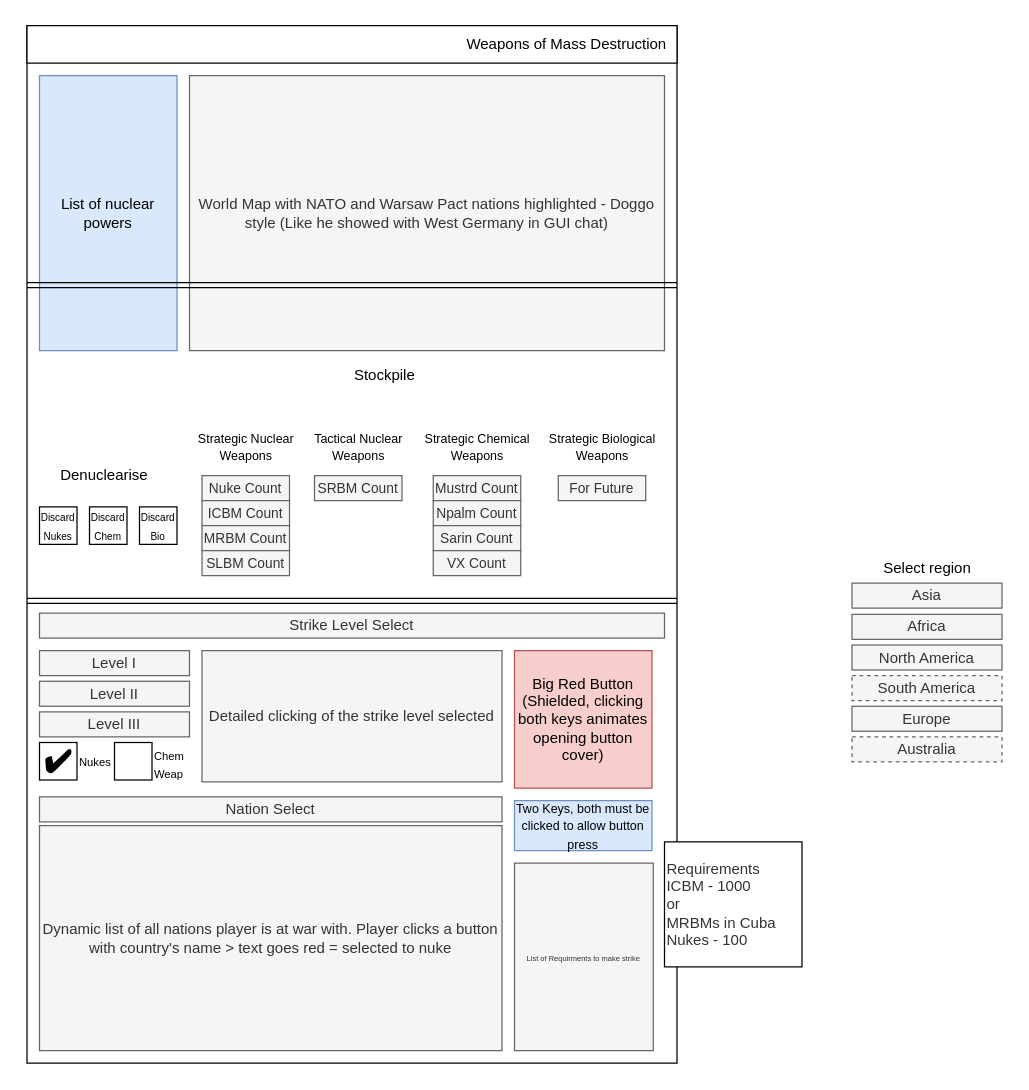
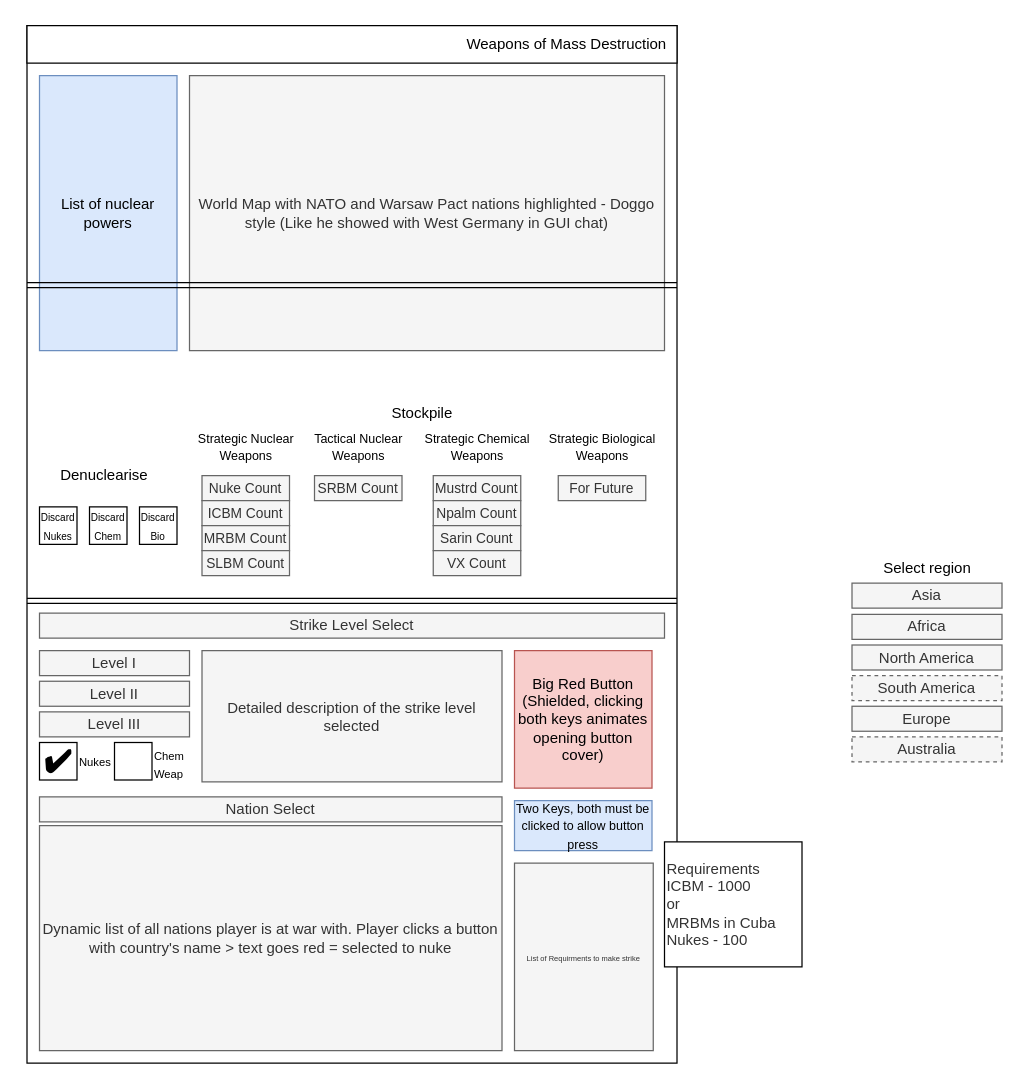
  <mxCell id="0" />
  <mxCell id="1" parent="0" />
  <mxCell id="2" value="" style="rounded=0;whiteSpace=wrap;html=1;" parent="1" vertex="1"><mxGeometry width="520" height="830" as="geometry" x="21" y="20" /></mxCell>
  <mxCell id="3" value="World Map with NATO and Warsaw Pact nations highlighted - Doggo style (Like he showed with West Germany in GUI chat)" style="rounded=0;whiteSpace=wrap;html=1;fillColor=#f5f5f5;strokeColor=#666666;fontColor=#333333;" parent="1" vertex="1"><mxGeometry x="151" y="60" width="380" height="220" as="geometry" /></mxCell>
  <mxCell id="4" value="&lt;font color=&quot;#000000&quot;&gt;List of nuclear powers&lt;/font&gt;" style="rounded=0;whiteSpace=wrap;html=1;fillColor=#dae8fc;strokeColor=#6c8ebf;" parent="1" vertex="1"><mxGeometry x="31" y="60" width="110" height="220" as="geometry" /></mxCell>
  <mxCell id="5" value="" style="rounded=0;whiteSpace=wrap;html=1;" parent="1" vertex="1"><mxGeometry width="520" height="30" as="geometry" x="21" y="20" /></mxCell>
  <mxCell id="6" value="Weapons of Mass Destruction" style="text;html=1;resizable=0;points=[];autosize=1;align=left;verticalAlign=top;spacingTop=-4;" parent="1" vertex="1"><mxGeometry x="371" y="25" width="180" height="20" as="geometry" /></mxCell>
  <mxCell id="7" value="" style="shape=link;html=1;exitX=0;exitY=0.25;exitDx=0;exitDy=0;entryX=1;entryY=0.25;entryDx=0;entryDy=0;" parent="1" source="2" target="2" edge="1"><mxGeometry width="50" height="50" relative="1" as="geometry"><mxPoint x="61" y="370" as="sourcePoint" /><mxPoint x="111" y="320" as="targetPoint" /></mxGeometry></mxCell>
- <mxCell id="8" value="Stockpile" style="text;html=1;resizable=0;points=[];autosize=1;align=left;verticalAlign=top;spacingTop=-4;" parent="1" vertex="1"><mxGeometry x="281" y="290" width="60" height="20" as="geometry" /></mxCell>
+ <mxCell id="8" value="Stockpile" style="text;html=1;resizable=0;points=[];autosize=1;align=left;verticalAlign=top;spacingTop=-4;" parent="1" vertex="1"><mxGeometry x="311" y="320" width="60" height="20" as="geometry" /></mxCell>
  <mxCell id="9" value="&lt;font style=&quot;font-size: 10px&quot;&gt;Strategic Nuclear&lt;br&gt;Weapons&lt;/font&gt;" style="text;html=1;resizable=0;points=[];autosize=1;align=center;verticalAlign=top;spacingTop=-4;" parent="1" vertex="1"><mxGeometry x="151" y="340" width="90" height="30" as="geometry" /></mxCell>
  <mxCell id="10" value="&lt;font style=&quot;font-size: 10px&quot;&gt;Tactical Nuclear&lt;br&gt;Weapons&lt;/font&gt;" style="text;html=1;resizable=0;points=[];autosize=1;align=center;verticalAlign=top;spacingTop=-4;" parent="1" vertex="1"><mxGeometry x="241" y="340" width="90" height="30" as="geometry" /></mxCell>
  <mxCell id="11" value="&lt;font style=&quot;font-size: 10px&quot;&gt;Strategic Chemical&lt;br&gt;Weapons&lt;/font&gt;" style="text;html=1;resizable=0;points=[];autosize=1;align=center;verticalAlign=top;spacingTop=-4;" parent="1" vertex="1"><mxGeometry x="331" y="340" width="100" height="30" as="geometry" /></mxCell>
  <mxCell id="12" value="&lt;font style=&quot;font-size: 10px&quot;&gt;Strategic Biological&lt;br&gt;Weapons&lt;/font&gt;" style="text;html=1;resizable=0;points=[];autosize=1;align=center;verticalAlign=top;spacingTop=-4;" parent="1" vertex="1"><mxGeometry x="431" y="340" width="100" height="30" as="geometry" /></mxCell>
  <mxCell id="13" value="&lt;font style=&quot;font-size: 11px&quot;&gt;Nuke Count&lt;/font&gt;" style="rounded=0;whiteSpace=wrap;html=1;fillColor=#f5f5f5;strokeColor=#666666;fontColor=#333333;" parent="1" vertex="1"><mxGeometry x="161" y="380" width="70" height="20" as="geometry" /></mxCell>
  <mxCell id="14" value="&lt;font style=&quot;font-size: 11px&quot;&gt;ICBM Count&lt;/font&gt;" style="rounded=0;whiteSpace=wrap;html=1;fillColor=#f5f5f5;strokeColor=#666666;fontColor=#333333;" parent="1" vertex="1"><mxGeometry x="161" y="400" width="70" height="20" as="geometry" /></mxCell>
  <mxCell id="15" value="&lt;font style=&quot;font-size: 11px&quot;&gt;MRBM Count&lt;/font&gt;" style="rounded=0;whiteSpace=wrap;html=1;fillColor=#f5f5f5;strokeColor=#666666;fontColor=#333333;" parent="1" vertex="1"><mxGeometry x="161" y="420" width="70" height="20" as="geometry" /></mxCell>
  <mxCell id="16" value="&lt;font style=&quot;font-size: 11px&quot;&gt;SLBM Count&lt;/font&gt;" style="rounded=0;whiteSpace=wrap;html=1;fillColor=#f5f5f5;strokeColor=#666666;fontColor=#333333;" parent="1" vertex="1"><mxGeometry x="161" y="440" width="70" height="20" as="geometry" /></mxCell>
  <mxCell id="17" value="&lt;font style=&quot;font-size: 11px&quot;&gt;SRBM Count&lt;/font&gt;" style="rounded=0;whiteSpace=wrap;html=1;fillColor=#f5f5f5;strokeColor=#666666;fontColor=#333333;" parent="1" vertex="1"><mxGeometry x="251" y="380" width="70" height="20" as="geometry" /></mxCell>
  <mxCell id="18" value="&lt;font style=&quot;font-size: 11px&quot;&gt;Mustrd Count&lt;/font&gt;" style="rounded=0;whiteSpace=wrap;html=1;fillColor=#f5f5f5;strokeColor=#666666;fontColor=#333333;" parent="1" vertex="1"><mxGeometry x="346" y="380" width="70" height="20" as="geometry" /></mxCell>
  <mxCell id="19" value="&lt;font style=&quot;font-size: 11px&quot;&gt;Npalm Count&lt;/font&gt;" style="rounded=0;whiteSpace=wrap;html=1;fillColor=#f5f5f5;strokeColor=#666666;fontColor=#333333;" parent="1" vertex="1"><mxGeometry x="346" y="400" width="70" height="20" as="geometry" /></mxCell>
  <mxCell id="20" value="&lt;font style=&quot;font-size: 11px&quot;&gt;Sarin Count&lt;/font&gt;" style="rounded=0;whiteSpace=wrap;html=1;fillColor=#f5f5f5;strokeColor=#666666;fontColor=#333333;" parent="1" vertex="1"><mxGeometry x="346" y="420" width="70" height="20" as="geometry" /></mxCell>
  <mxCell id="21" value="&lt;font style=&quot;font-size: 11px&quot;&gt;VX Count&lt;/font&gt;" style="rounded=0;whiteSpace=wrap;html=1;fillColor=#f5f5f5;strokeColor=#666666;fontColor=#333333;" parent="1" vertex="1"><mxGeometry x="346" y="440" width="70" height="20" as="geometry" /></mxCell>
  <mxCell id="22" value="&lt;font style=&quot;font-size: 11px&quot;&gt;For Future&lt;/font&gt;" style="rounded=0;whiteSpace=wrap;html=1;fillColor=#f5f5f5;strokeColor=#666666;fontColor=#333333;" parent="1" vertex="1"><mxGeometry x="446" y="380" width="70" height="20" as="geometry" /></mxCell>
  <mxCell id="23" value="&lt;font style=&quot;font-size: 8px&quot;&gt;Discard Nukes&lt;/font&gt;" style="whiteSpace=wrap;html=1;aspect=fixed;" parent="1" vertex="1"><mxGeometry x="31" y="405" width="30" height="30" as="geometry" /></mxCell>
  <mxCell id="24" value="&lt;font style=&quot;font-size: 8px&quot;&gt;Discard Chem&lt;/font&gt;" style="whiteSpace=wrap;html=1;aspect=fixed;" parent="1" vertex="1"><mxGeometry x="71" y="405" width="30" height="30" as="geometry" /></mxCell>
  <mxCell id="25" value="&lt;font style=&quot;font-size: 8px&quot;&gt;Discard Bio&lt;/font&gt;" style="whiteSpace=wrap;html=1;aspect=fixed;" parent="1" vertex="1"><mxGeometry x="111" y="405" width="30" height="30" as="geometry" /></mxCell>
  <mxCell id="26" value="Denuclearise" style="text;html=1;resizable=0;points=[];autosize=1;align=left;verticalAlign=top;spacingTop=-4;" parent="1" vertex="1"><mxGeometry x="46" y="370" width="90" height="20" as="geometry" /></mxCell>
  <mxCell id="27" value="" style="shape=link;html=1;exitX=0;exitY=0.25;exitDx=0;exitDy=0;entryX=1;entryY=0.25;entryDx=0;entryDy=0;" parent="1" edge="1"><mxGeometry width="50" height="50" relative="1" as="geometry"><mxPoint x="20.953" y="480.116" as="sourcePoint" /><mxPoint x="540.953" y="480.116" as="targetPoint" /></mxGeometry></mxCell>
  <mxCell id="28" value="Strike Level Select" style="rounded=0;whiteSpace=wrap;html=1;fillColor=#f5f5f5;strokeColor=#666666;fontColor=#333333;" parent="1" vertex="1"><mxGeometry x="31" y="490" width="500" height="20" as="geometry" /></mxCell>
  <mxCell id="29" value="&lt;font color=&quot;#000000&quot;&gt;Big Red Button&lt;br&gt;(Shielded, clicking both keys animates opening button cover)&lt;br&gt;&lt;/font&gt;" style="whiteSpace=wrap;html=1;aspect=fixed;fillColor=#f8cecc;strokeColor=#b85450;" parent="1" vertex="1"><mxGeometry x="411" y="520" width="110" height="110" as="geometry" /></mxCell>
  <mxCell id="30" value="&lt;font color=&quot;#000000&quot; style=&quot;font-size: 10px&quot;&gt;Two Keys, both must be clicked to allow button press&lt;/font&gt;" style="rounded=0;whiteSpace=wrap;html=1;fillColor=#dae8fc;strokeColor=#6c8ebf;" parent="1" vertex="1"><mxGeometry x="411" y="640" width="110" height="40" as="geometry" /></mxCell>
  <mxCell id="31" value="Level III" style="rounded=0;whiteSpace=wrap;html=1;fillColor=#f5f5f5;strokeColor=#666666;fontColor=#333333;" parent="1" vertex="1"><mxGeometry x="31" y="569" width="120" height="20" as="geometry" /></mxCell>
  <mxCell id="32" value="&lt;font style=&quot;font-size: 6px&quot;&gt;List of Requirments to make strike&lt;/font&gt;" style="rounded=0;whiteSpace=wrap;html=1;fillColor=#f5f5f5;strokeColor=#666666;fontColor=#333333;" parent="1" vertex="1"><mxGeometry x="411" y="690" width="111" height="150" as="geometry" /></mxCell>
  <mxCell id="33" value="&lt;div&gt;&lt;font color=&quot;#333333&quot;&gt;Requirements&lt;/font&gt;&lt;/div&gt;&lt;span style=&quot;color: rgb(51 , 51 , 51) ; white-space: normal&quot;&gt;ICBM - 1000&lt;/span&gt;&lt;br style=&quot;color: rgb(51 , 51 , 51) ; white-space: normal&quot;&gt;&lt;span style=&quot;color: rgb(51 , 51 , 51) ; white-space: normal&quot;&gt;or&lt;/span&gt;&lt;br style=&quot;color: rgb(51 , 51 , 51) ; white-space: normal&quot;&gt;&lt;span style=&quot;color: rgb(51 , 51 , 51) ; white-space: normal&quot;&gt;MRBMs in Cuba&lt;/span&gt;&lt;br style=&quot;color: rgb(51 , 51 , 51) ; white-space: normal&quot;&gt;&lt;span style=&quot;color: rgb(51 , 51 , 51) ; white-space: normal&quot;&gt;Nukes - 100&lt;/span&gt;" style="rounded=0;whiteSpace=wrap;html=1;labelBackgroundColor=#ffffff;fontColor=#FFFFFF;align=left;" parent="1" vertex="1"><mxGeometry x="531" y="673" width="110" height="100" as="geometry" /></mxCell>
  <mxCell id="34" value="" style="shape=image;html=1;verticalAlign=top;verticalLabelPosition=bottom;labelBackgroundColor=#ffffff;imageAspect=0;aspect=fixed;image=https://cdn1.iconfinder.com/data/icons/CrystalClear/22x22/actions/14_select.png;fontColor=#FFFFFF;" parent="1" vertex="1"><mxGeometry x="511" y="647" width="46" height="46" as="geometry" /></mxCell>
  <mxCell id="35" value="&lt;font style=&quot;font-size: 30px&quot;&gt;Tooltip&lt;/font&gt;" style="text;html=1;resizable=0;points=[];autosize=1;align=left;verticalAlign=top;spacingTop=-4;fontColor=#FFFFFF;" parent="1" vertex="1"><mxGeometry x="571" y="640" width="100" height="20" as="geometry" /></mxCell>
- <mxCell id="36" value="Detailed clicking of the strike level selected" style="rounded=0;whiteSpace=wrap;html=1;fillColor=#f5f5f5;strokeColor=#666666;fontColor=#333333;" vertex="1" parent="1"><mxGeometry x="161" y="520" width="240" height="105" as="geometry" /></mxCell>
+ <mxCell id="36" value="Detailed description of the strike level selected" style="rounded=0;whiteSpace=wrap;html=1;fillColor=#f5f5f5;strokeColor=#666666;fontColor=#333333;" vertex="1" parent="1"><mxGeometry x="161" y="520" width="240" height="105" as="geometry" /></mxCell>
  <mxCell id="37" value="Level II" style="rounded=0;whiteSpace=wrap;html=1;fillColor=#f5f5f5;strokeColor=#666666;fontColor=#333333;" vertex="1" parent="1"><mxGeometry x="31" y="544.5" width="120" height="20" as="geometry" /></mxCell>
  <mxCell id="38" value="Level I" style="rounded=0;whiteSpace=wrap;html=1;fillColor=#f5f5f5;strokeColor=#666666;fontColor=#333333;" vertex="1" parent="1"><mxGeometry x="31" y="520" width="120" height="20" as="geometry" /></mxCell>
  <mxCell id="39" value="Asia" style="rounded=0;whiteSpace=wrap;html=1;fillColor=#f5f5f5;strokeColor=#666666;fontColor=#333333;" vertex="1" parent="1"><mxGeometry x="681" y="466" width="120" height="20" as="geometry" /></mxCell>
  <mxCell id="40" value="Select region" style="text;html=1;resizable=0;points=[];autosize=1;align=center;verticalAlign=top;spacingTop=-4;fontStyle=0" vertex="1" parent="1"><mxGeometry x="696" y="443.5" width="90" height="20" as="geometry" /></mxCell>
  <mxCell id="41" value="Africa" style="rounded=0;whiteSpace=wrap;html=1;fillColor=#f5f5f5;strokeColor=#666666;fontColor=#333333;" vertex="1" parent="1"><mxGeometry x="681" y="491" width="120" height="20" as="geometry" /></mxCell>
  <mxCell id="42" value="North America" style="rounded=0;whiteSpace=wrap;html=1;fillColor=#f5f5f5;strokeColor=#666666;fontColor=#333333;" vertex="1" parent="1"><mxGeometry x="681" y="515.5" width="120" height="20" as="geometry" /></mxCell>
  <mxCell id="43" value="South America" style="rounded=0;whiteSpace=wrap;html=1;fillColor=#f5f5f5;strokeColor=#666666;fontColor=#333333;dashed=1;" vertex="1" parent="1"><mxGeometry x="681" y="540" width="120" height="20" as="geometry" /></mxCell>
  <mxCell id="44" value="Europe" style="rounded=0;whiteSpace=wrap;html=1;fillColor=#f5f5f5;strokeColor=#666666;fontColor=#333333;" vertex="1" parent="1"><mxGeometry x="681" y="564.5" width="120" height="20" as="geometry" /></mxCell>
  <mxCell id="45" value="Australia" style="rounded=0;whiteSpace=wrap;html=1;fillColor=#f5f5f5;strokeColor=#666666;fontColor=#333333;dashed=1;" vertex="1" parent="1"><mxGeometry x="681" y="589" width="120" height="20" as="geometry" /></mxCell>
  <mxCell id="46" value="&lt;h1&gt;&lt;span class=&quot;emoji&quot;&gt;✔️&lt;/span&gt;&lt;/h1&gt;" style="rounded=0;whiteSpace=wrap;html=1;align=center;" vertex="1" parent="1"><mxGeometry x="31" y="593.5" width="30" height="30" as="geometry" /></mxCell>
  <mxCell id="47" value="" style="rounded=0;whiteSpace=wrap;html=1;align=center;" vertex="1" parent="1"><mxGeometry x="91" y="593.5" width="30" height="30" as="geometry" /></mxCell>
  <mxCell id="48" value="&lt;font style=&quot;font-size: 9px&quot;&gt;Nukes&lt;/font&gt;" style="text;html=1;resizable=0;points=[];autosize=1;align=left;verticalAlign=top;spacingTop=-4;" vertex="1" parent="1"><mxGeometry x="61" y="598.5" width="40" height="20" as="geometry" /></mxCell>
  <mxCell id="49" value="&lt;font style=&quot;font-size: 9px&quot;&gt;Chem&lt;br&gt;Weap&lt;br&gt;&lt;/font&gt;" style="text;html=1;resizable=0;points=[];autosize=1;align=left;verticalAlign=top;spacingTop=-4;" vertex="1" parent="1"><mxGeometry x="121" y="593.5" width="40" height="30" as="geometry" /></mxCell>
  <mxCell id="50" value="Nation Select" style="rounded=0;whiteSpace=wrap;html=1;fillColor=#f5f5f5;strokeColor=#666666;fontColor=#333333;" vertex="1" parent="1"><mxGeometry x="31" y="637" width="370" height="20" as="geometry" /></mxCell>
  <mxCell id="51" value="Dynamic list of all nations player is at war with. Player clicks a button with country's name &amp;gt; text goes red = selected to nuke" style="rounded=0;whiteSpace=wrap;html=1;fillColor=#f5f5f5;strokeColor=#666666;fontColor=#333333;" vertex="1" parent="1"><mxGeometry x="31" y="660" width="370" height="180" as="geometry" /></mxCell>
